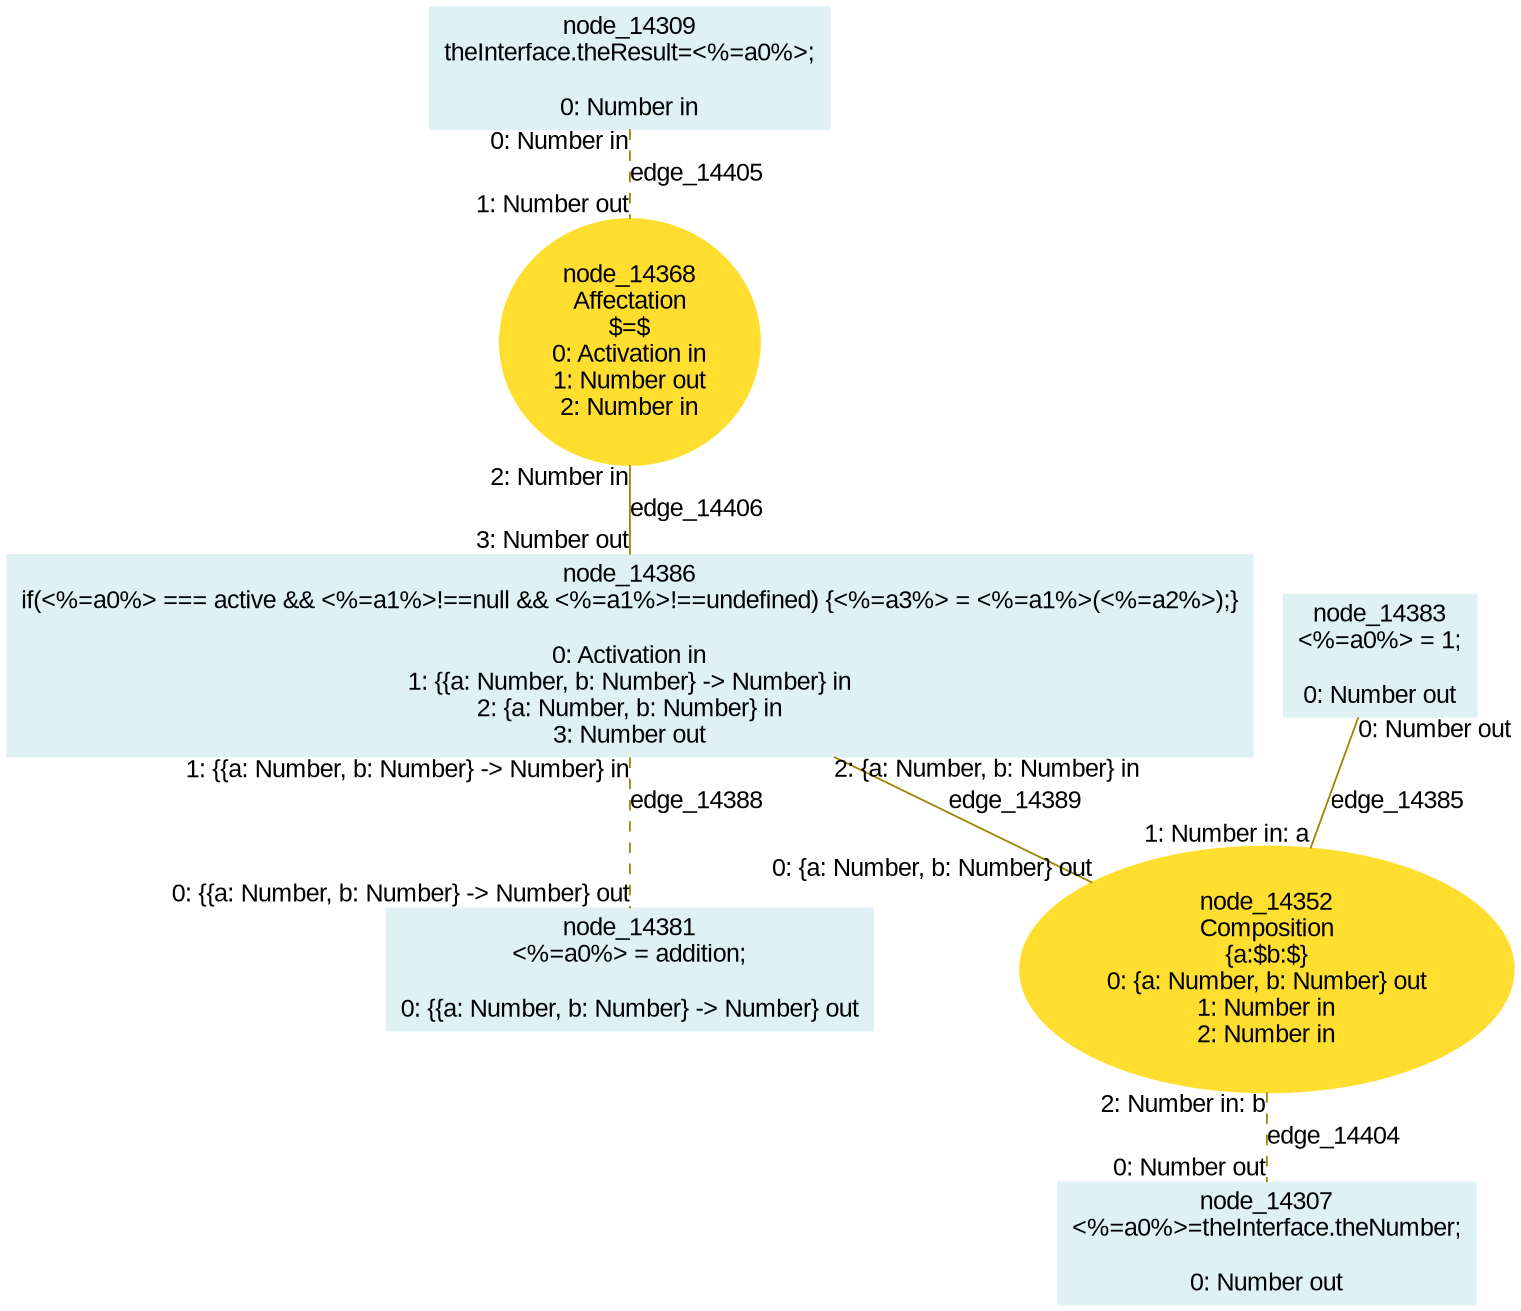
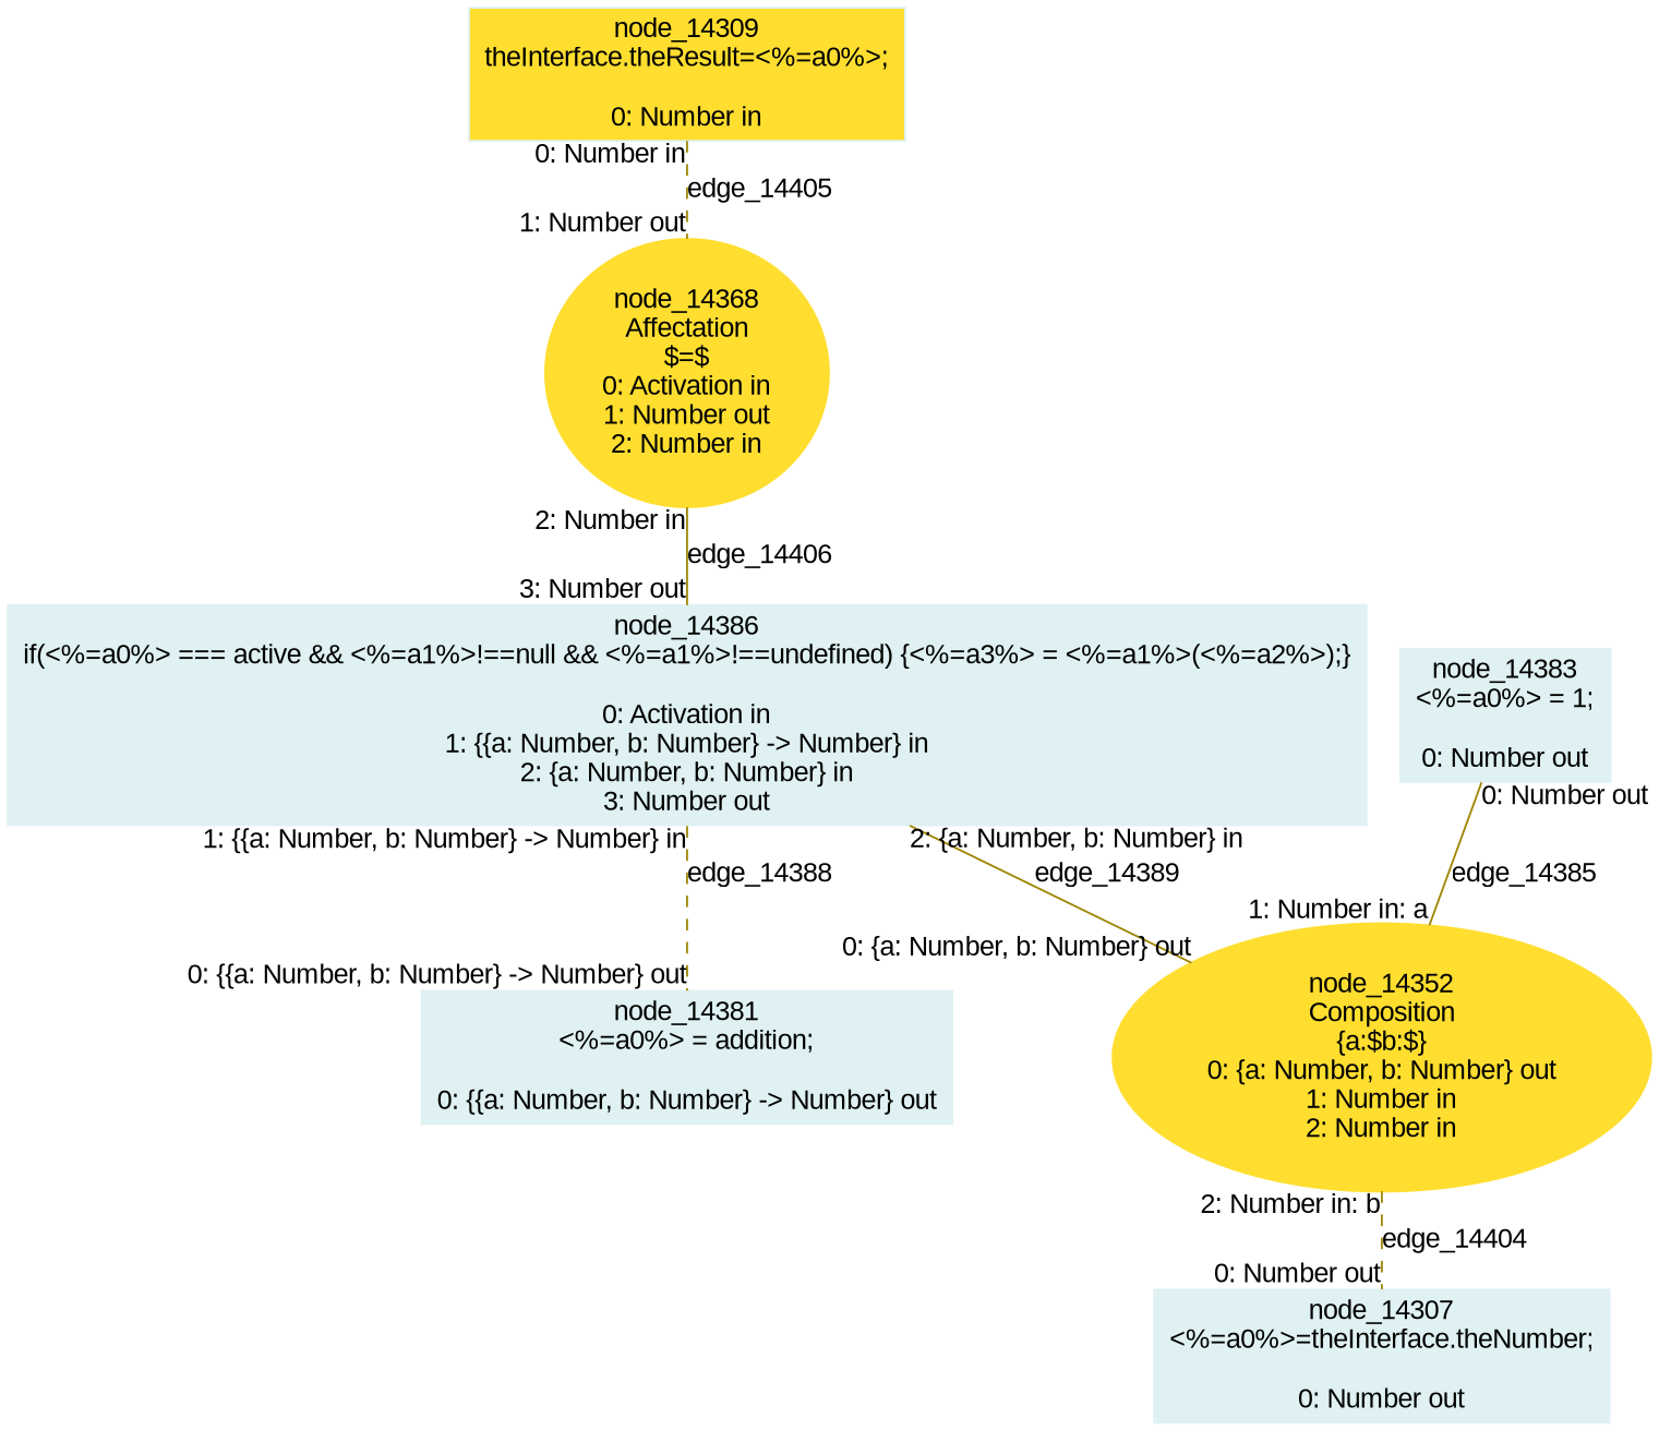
  digraph {
    fontname="Liberation Sans"
    node [color="#dff1f2" fontname="Liberation Sans" shape=box style=filled]
    edge [arrowHead=none arrowsize=1 color="#9d8400" dir=none fontname="Liberation Sans" style=dashed]
    n1 [label="node_14307\n<%=a0%>=theInterface.theNumber;\n\n0: Number out"]
-   n2 [label="node_14309\ntheInterface.theResult=<%=a0%>;\n\n0: Number in"]
+   n2 [label="node_14309\ntheInterface.theResult=<%=a0%>;\n\n0: Number in" fillcolor="#ffde2f"]
    n3 [color="#ffde2f" label="node_14368\nAffectation\n$=$\n0: Activation in\n1: Number out\n2: Number in" shape=ellipse]
    n4 [label="node_14386\nif(<%=a0%> === active && <%=a1%>!==null && <%=a1%>!==undefined) {<%=a3%> = <%=a1%>(<%=a2%>);}\n\n0: Activation in\n1: {{a: Number, b: Number} -> Number} in\n2: {a: Number, b: Number} in\n3: Number out"]
    n5 [color="#ffde2f" label="node_14352\nComposition\n{a:$b:$}\n0: {a: Number, b: Number} out\n1: Number in\n2: Number in" shape=ellipse]
    n6 [label="node_14381\n<%=a0%> = addition;\n\n0: {{a: Number, b: Number} -> Number} out"]
    n7 [label="node_14383\n<%=a0%> = 1;\n\n0: Number out"]
    n2 -> n3 [headlabel="1: Number out" label=edge_14405 taillabel="0: Number in"]
    n3 -> n4 [headlabel="3: Number out" label=edge_14406 style=solid taillabel="2: Number in"]
    n4 -> n5 [headlabel="0: {a: Number, b: Number} out" label=edge_14389 style=solid taillabel="2: {a: Number, b: Number} in"]
    n4 -> n6 [headlabel="0: {{a: Number, b: Number} -> Number} out" label=edge_14388 taillabel="1: {{a: Number, b: Number} -> Number} in"]
    n5 -> n1 [headlabel="0: Number out" label=edge_14404 taillabel="2: Number in: b"]
    n7 -> n5 [headlabel="1: Number in: a" label=edge_14385 style=solid taillabel="0: Number out"]
  }
